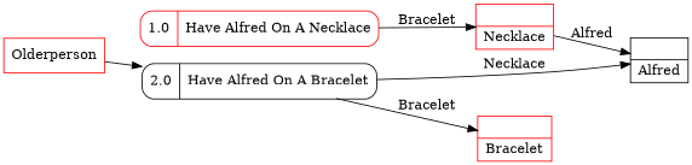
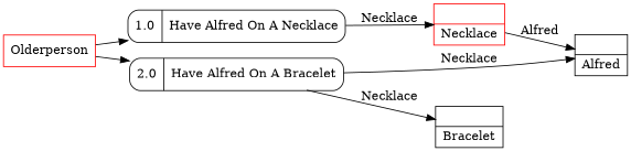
  digraph {
    rankdir=LR
    node [shape=record]
    n1 [label="<f0>  |<f1> Alfred "]
-   n2 [color=red label="<f0>  |<f1> Bracelet "]
+   n2 [color=black label="<f0>  |<f1> Bracelet "]
    n3 [color=red label="<f0>  |<f1> Necklace "]
    n4 [color=red label=Olderperson shape=box]
-   n5 [label="{<f0> 1.0|<f1> Have Alfred On A Necklace }" shape=Mrecord color=red]
+   n5 [label="{<f0> 1.0|<f1> Have Alfred On A Necklace }" shape=Mrecord]
    n6 [label="{<f0> 2.0|<f1> Have Alfred On A Bracelet }" shape=Mrecord]
    n3 -> n1 [label=Alfred]
+   n4 -> n5
    n4 -> n6
-   n5 -> n3 [label=Bracelet]
+   n5 -> n3 [label=Necklace]
    n6 -> n1 [label=Necklace]
-   n6 -> n2 [label=Bracelet]
+   n6 -> n2 [label=Necklace]
  }
